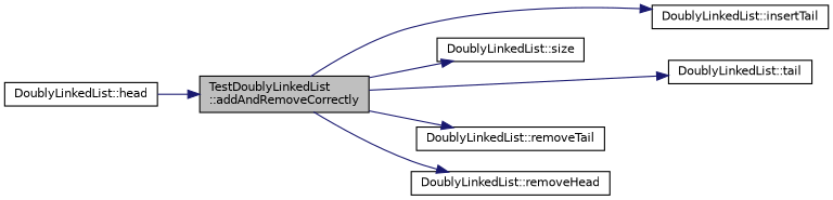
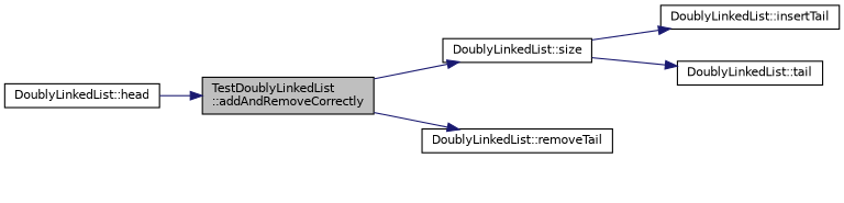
  digraph {
    rankdir=LR
    node [color=black fillcolor=white fontname=Helvetica fontsize=10 shape=record style=filled]
    edge [color=midnightblue fontname=Helvetica fontsize=10 labelfontname=Helvetica labelfontsize=10 style=solid]
    n1 [fillcolor=grey75 fontcolor=black height=0.2 label="TestDoublyLinkedList\l::addAndRemoveCorrectly" width=0.4]
    n2 [height=0.2 label="DoublyLinkedList::insertTail" width=0.4]
    n3 [height=0.2 label="DoublyLinkedList::tail" width=0.4]
    n4 [height=0.2 label="DoublyLinkedList::size" width=0.4]
    n5 [height=0.2 label="DoublyLinkedList::removeTail" width=0.4]
-   n6 [height=0.2 label="DoublyLinkedList::removeHead" width=0.4]
    n7 [height=0.2 label="DoublyLinkedList::head" width=0.4]
-   n1 -> n2
-   n1 -> n3
+   n4 -> n2
+   n4 -> n3
    n1 -> n4
    n1 -> n5
-   n1 -> n6
    n7 -> n1
  }
